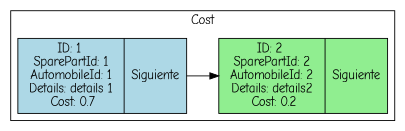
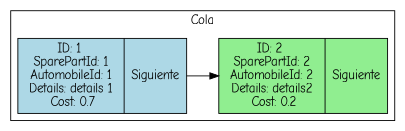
  digraph {
    rankdir=LR
    fontname="Comic Neue"
    node [shape=record style=filled fontname="Comic Neue"]
    n1 [fillcolor=lightblue label="{<data> ID: 1 \n SparePartId: 1 \n AutomobileId: 1 \n Details: details 1 \n Cost: 0.7 | <next> Siguiente }"]
    n2 [fillcolor=lightgreen label="{<data> ID: 2 \n SparePartId: 2 \n AutomobileId: 2 \n Details: details2 \n Cost: 0.2 | <next> Siguiente }"]
    subgraph cluster_1 {
-     label=Cost
+     label=Cola
      n1
      n2
    }
    n1 -> n2 [headport=data tailport=next fontname="Comic Neue"]
  }
